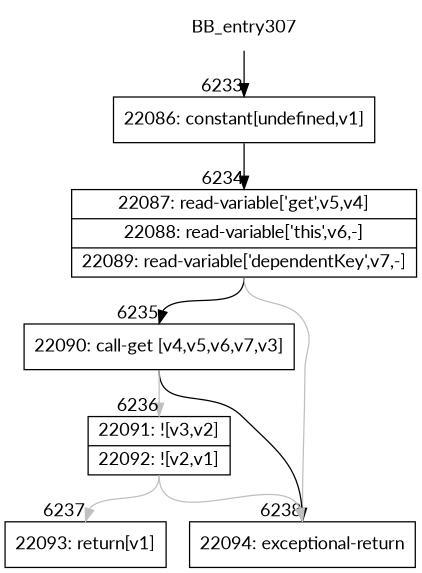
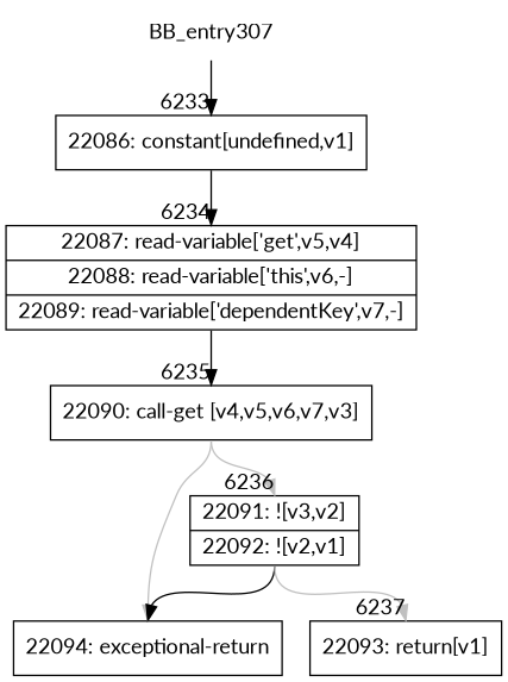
  digraph {
    fontname=Lato
    rankdir=TD
    node [fontname=Lato shape=record]
    edge [fontname=Lato headport=n tailport=s color=gray]
    n1 [label=BB_entry307 shape=none]
    n2 [label="{22086: constant[undefined,v1]}"]
    n3 [label="{22087: read-variable['get',v5,v4]|22088: read-variable['this',v6,-]|22089: read-variable['dependentKey',v7,-]}"]
    n4 [label="{22090: call-get [v4,v5,v6,v7,v3]}"]
    n5 [label="{22094: exceptional-return}"]
    n6 [label="{22091: ![v3,v2]|22092: ![v2,v1]}"]
    n7 [label="{22093: return[v1]}"]
    n1 -> n2 [headlabel="    6233" color=""]
    n2 -> n3 [headlabel="      6234" color=""]
    n3 -> n4 [headlabel="      6235" color=""]
-   n3 -> n5 [headlabel="      6238"]
-   n4 -> n5 [color=black]
+   n4 -> n5
    n4 -> n6 [headlabel="      6236"]
-   n6 -> n5
+   n6 -> n5 [color=black]
    n6 -> n7 [headlabel="      6237"]
  }
